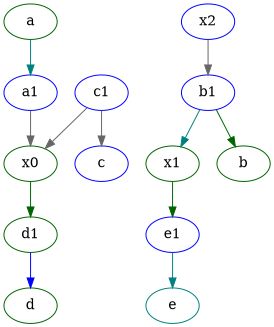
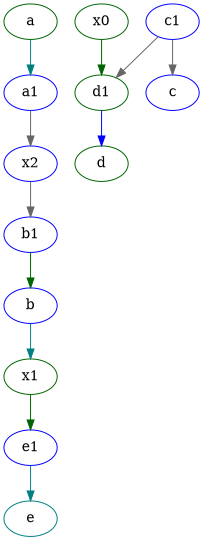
  digraph {
    node [color=blue]
    edge [color=gray40]
    a1
    x2
    b1
    x0 [color=darkgreen]
    c1
    c
    e [color=teal]
    e1
    x1 [color=darkgreen]
    d1 [color=darkgreen]
    d [color=darkgreen]
-   b [color=darkgreen]
+   b
    a [color=darkgreen]
-   a1 -> x0
+   a1 -> x2
    x2 -> b1
-   b1 -> x1 [color=teal]
+   b -> x1 [color=teal]
    b1 -> b [color=darkgreen]
    x0 -> d1 [color=darkgreen]
-   c1 -> x0
+   c1 -> d1
    c1 -> c
    e1 -> e [color=teal]
    x1 -> e1 [color=darkgreen]
    d1 -> d [color=blue]
    a -> a1 [color=teal]
  }
